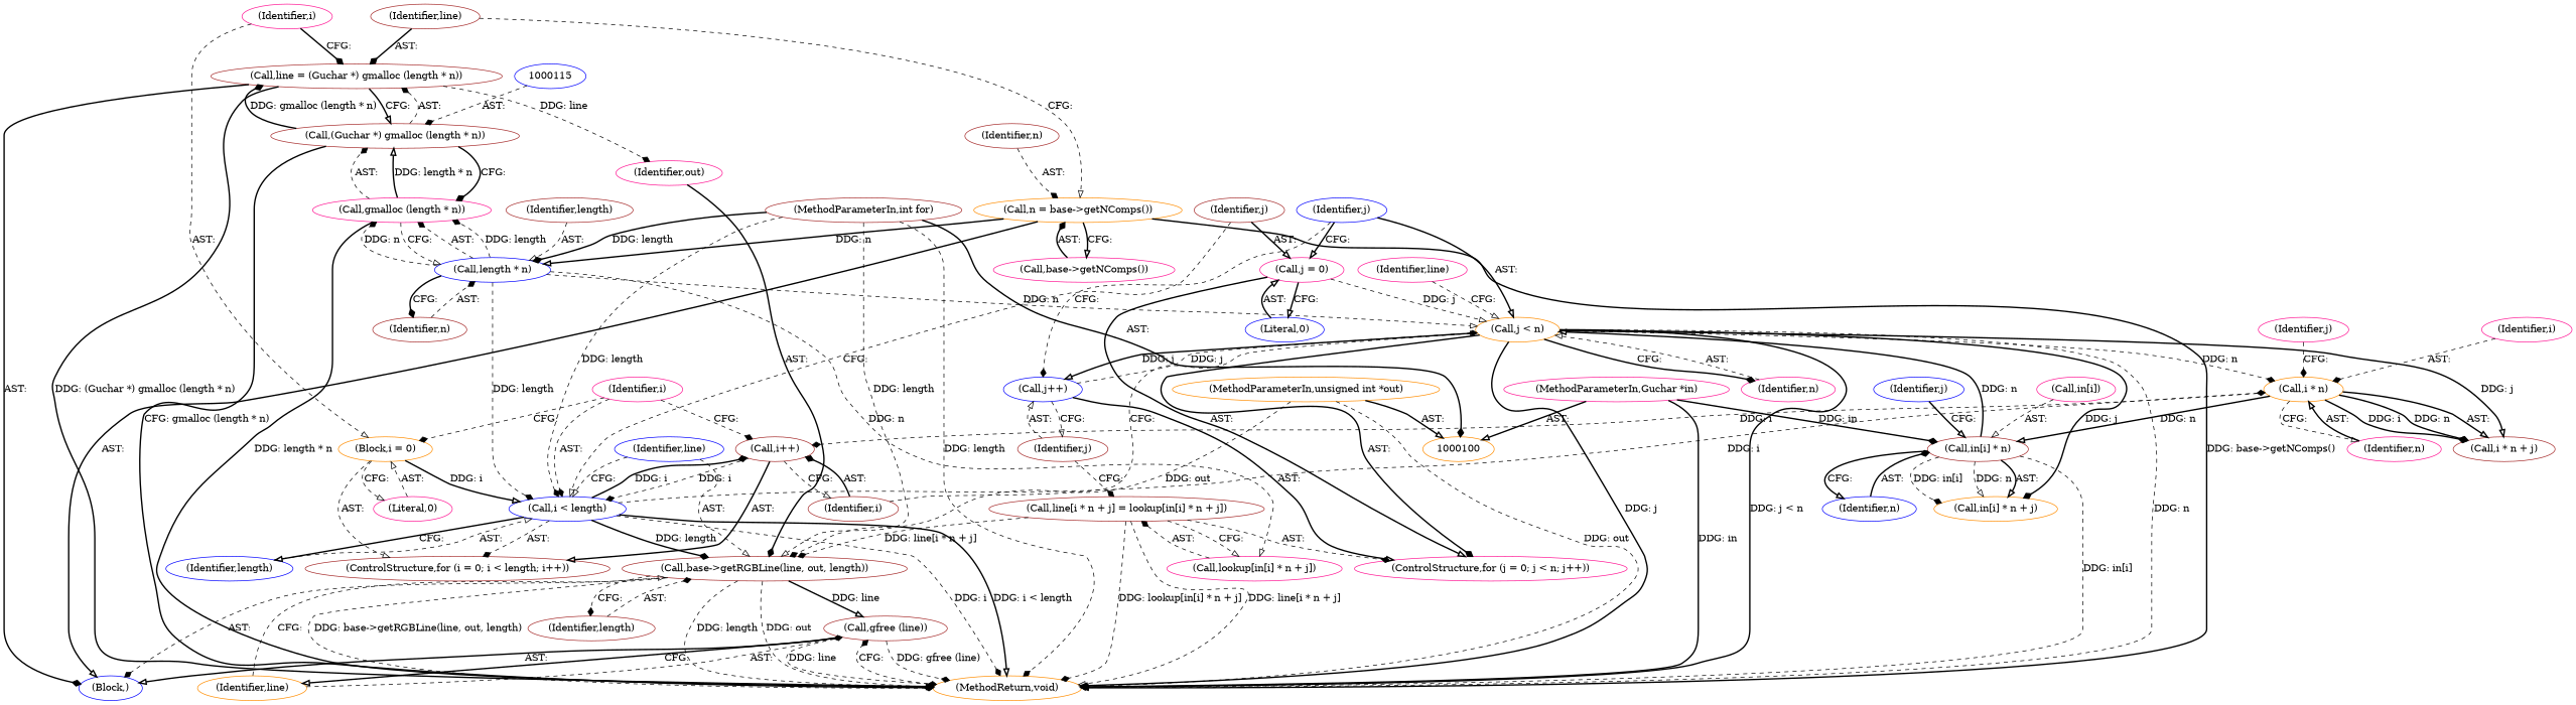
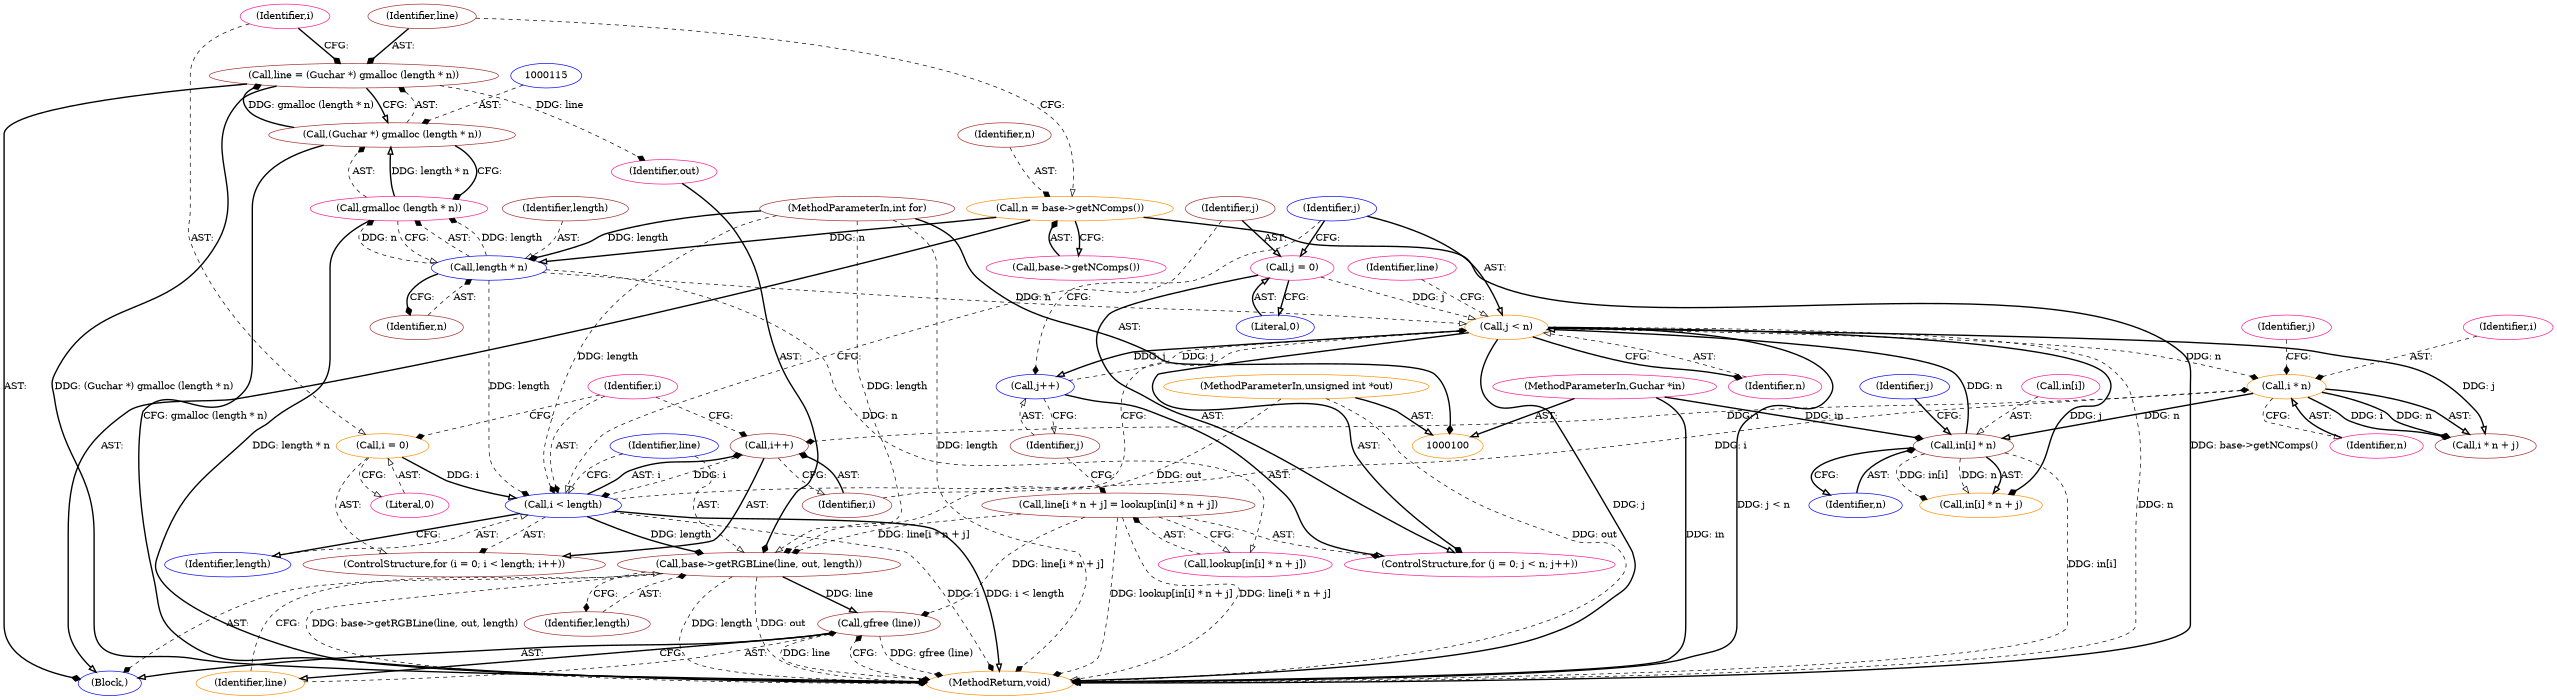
  digraph {
    node [color=brown]
    edge [arrowhead=diamond style=dashed]
    n1 [label="(Call,base->getRGBLine(line, out, length))"]
    n2 [label="(Call,gfree (line))"]
    n3 [color=darkorange label="(MethodReturn,void)"]
    n4 [label="(Identifier,length)"]
    n5 [color=blue label="(Block,)"]
    n6 [color=darkorange label="(Identifier,line)"]
    n7 [label="(Call,line[i * n + j] = lookup[in[i] * n + j])"]
    n8 [color=deeppink label="(ControlStructure,for (j = 0; j < n; j++))"]
    n9 [color=deeppink label="(Call,lookup[in[i] * n + j])"]
    n10 [label="(Call,line = (Guchar *) gmalloc (length * n))"]
    n11 [label="(Call,(Guchar *) gmalloc (length * n))"]
    n12 [color=deeppink label="(Identifier,out)"]
    n13 [color=deeppink label="(Call,gmalloc (length * n))"]
    n14 [color=blue label="(Call,length * n)"]
    n15 [color=blue label="(Call,i < length)"]
    n16 [color=darkorange label="(Call,j < n)"]
    n17 [label="(Identifier,n)"]
    n18 [label="(Call,i++)"]
    n19 [color=darkorange label="(Call,i * n)"]
    n20 [label="(ControlStructure,for (i = 0; i < length; i++))"]
    n21 [color=blue label="(Identifier,length)"]
    n22 [label="(Call,i * n + j)"]
    n23 [color=blue label="(Call,j++)"]
    n24 [color=deeppink label="(Identifier,n)"]
    n25 [color=darkorange label="(Call,in[i] * n + j)"]
    n26 [label="(MethodParameterIn,int for)"]
    1000100 [color=darkorange]
    n28 [color=darkorange label="(Call,n = base->getNComps())"]
    n29 [color=deeppink label="(Call,base->getNComps())"]
    n30 [color=darkorange label="(MethodParameterIn,unsigned int *out)"]
    n31 [label="(Identifier,i)"]
    n32 [label="(Call,in[i] * n)"]
    n33 [color=deeppink label="(Identifier,n)"]
-   n34 [color=darkorange label="(Block,i = 0)"]
+   n34 [color=darkorange label="(Call,i = 0)"]
    n35 [color=deeppink label="(Literal,0)"]
    n36 [color=blue label="(Identifier,n)"]
    n37 [label="(Identifier,j)"]
    n38 [color=deeppink label="(Call,j = 0)"]
    n39 [color=blue label="(Literal,0)"]
    n40 [color=deeppink label="(MethodParameterIn,Guchar *in)"]
    n41 [color=deeppink label="(Identifier,i)"]
    n42 [color=deeppink label="(Identifier,j)"]
    n43 [label="(Identifier,n)"]
    n44 [label="(Identifier,line)"]
    n45 [label="(Identifier,length)"]
    n46 [color=deeppink label="(Identifier,line)"]
    n47 [color=blue label="(Identifier,line)"]
    n48 [label="(Identifier,j)"]
    n49 [color=deeppink label="(Call,in[i])"]
    n50 [color=blue label="(Identifier,j)"]
    n51 [color=deeppink label="(Identifier,i)"]
    n52 [color=deeppink label="(Identifier,i)"]
    n53 [color=blue label="(Identifier,j)"]
    1000115 [color=blue]
    n1 -> n2 [arrowhead=onormal label="DDG: line" style=bold]
    n1 -> n3 [label="DDG: out"]
    n1 -> n3 [label="DDG: base->getRGBLine(line, out, length)"]
    n1 -> n3 [arrowhead=onormal label="DDG: length"]
    n1 -> n4 [label="CFG: "]
    n1 -> n5 [label="AST: "]
    n2 -> n3 [label="DDG: gfree (line)"]
    n2 -> n3 [label="DDG: line"]
    n2 -> n5 [arrowhead=onormal label="AST: " style=bold]
    n2 -> n6 [arrowhead=onormal label="CFG: " style=bold]
    n3 -> n2 [label="CFG: "]
    n4 -> n1 [label="AST: "]
    n6 -> n1 [arrowhead=onormal label="CFG: "]
    n6 -> n2 [label="AST: "]
    n7 -> n1 [label="DDG: line[i * n + j]"]
+   n7 -> n2 [label="DDG: line[i * n + j]"]
    n7 -> n3 [label="DDG: lookup[in[i] * n + j]"]
    n7 -> n3 [arrowhead=onormal label="DDG: line[i * n + j]"]
    n7 -> n8 [label="AST: "]
    n7 -> n9 [arrowhead=onormal label="CFG: "]
    n9 -> n7 [label="AST: "]
    n10 -> n3 [label="DDG: (Guchar *) gmalloc (length * n)" style=bold]
    n10 -> n5 [label="AST: " style=bold]
    n10 -> n11 [arrowhead=onormal label="CFG: " style=bold]
    n10 -> n12 [label="DDG: line"]
    n11 -> n3 [label="CFG: gmalloc (length * n)" style=bold]
    n11 -> n10 [label="AST: "]
    n11 -> n10 [label="DDG: gmalloc (length * n)" style=bold]
    n11 -> n13 [label="CFG: " style=bold]
    n12 -> n1 [label="AST: " style=bold]
    n13 -> n3 [arrowhead=onormal label="DDG: length * n" style=bold]
    n13 -> n11 [label="AST: "]
    n13 -> n11 [arrowhead=onormal label="DDG: length * n" style=bold]
    n13 -> n14 [arrowhead=onormal label="CFG: "]
    n14 -> n9 [arrowhead=onormal label="DDG: n"]
    n14 -> n13 [label="AST: "]
    n14 -> n13 [label="DDG: length"]
    n14 -> n13 [label="DDG: n"]
    n14 -> n15 [label="DDG: length"]
    n14 -> n16 [arrowhead=onormal label="DDG: n"]
    n14 -> n17 [label="CFG: " style=bold]
    n15 -> n1 [label="DDG: length" style=bold]
    n15 -> n3 [label="DDG: i"]
    n15 -> n3 [arrowhead=onormal label="DDG: i < length" style=bold]
-   n15 -> n18 [label="DDG: i" style=bold]
+   n15 -> n18 [label="AST: i" style=bold]
    n15 -> n19 [label="DDG: i"]
    n15 -> n20 [label="AST: "]
    n15 -> n21 [arrowhead=onormal label="CFG: " style=bold]
    n16 -> n3 [arrowhead=onormal label="DDG: j" style=bold]
    n16 -> n3 [label="DDG: j < n" style=bold]
    n16 -> n3 [arrowhead=onormal label="DDG: n"]
    n16 -> n8 [label="AST: " style=bold]
    n16 -> n19 [label="DDG: n"]
    n16 -> n22 [arrowhead=onormal label="DDG: j" style=bold]
    n16 -> n23 [arrowhead=onormal label="DDG: j" style=bold]
    n16 -> n24 [label="CFG: " style=bold]
    n16 -> n25 [label="DDG: j" style=bold]
    n17 -> n14 [label="AST: "]
    n18 -> n15 [label="DDG: i"]
    n18 -> n20 [arrowhead=onormal label="AST: " style=bold]
    n18 -> n31 [arrowhead=onormal label="CFG: "]
    n19 -> n18 [label="DDG: i"]
    n19 -> n22 [arrowhead=onormal label="AST: " style=bold]
    n19 -> n22 [label="DDG: i" style=bold]
    n19 -> n22 [label="DDG: n" style=bold]
    n19 -> n32 [arrowhead=onormal label="DDG: n" style=bold]
    n19 -> n33 [arrowhead=onormal label="CFG: "]
    n21 -> n15 [arrowhead=onormal label="AST: "]
    n23 -> n8 [arrowhead=onormal label="AST: " style=bold]
    n23 -> n16 [label="DDG: j"]
    n23 -> n37 [arrowhead=onormal label="CFG: "]
    n24 -> n16 [arrowhead=onormal label="AST: "]
    n26 -> n1 [arrowhead=onormal label="DDG: length"]
    n26 -> n3 [label="DDG: length"]
    n26 -> n14 [label="DDG: length" style=bold]
    n26 -> n15 [label="DDG: length"]
    n26 -> 1000100 [label="AST: " style=bold]
    n28 -> n3 [arrowhead=onormal label="DDG: base->getNComps()" style=bold]
    n28 -> n5 [arrowhead=onormal label="AST: " style=bold]
    n28 -> n14 [arrowhead=onormal label="DDG: n" style=bold]
    n28 -> n29 [arrowhead=onormal label="CFG: " style=bold]
    n29 -> n28 [label="AST: " style=bold]
    n30 -> n1 [label="DDG: out"]
    n30 -> n3 [arrowhead=onormal label="DDG: out"]
    n30 -> 1000100 [arrowhead=onormal label="AST: " style=bold]
    n31 -> n16 [arrowhead=onormal label="CFG: "]
    n31 -> n18 [label="AST: " style=bold]
    n32 -> n3 [label="DDG: in[i]"]
    n32 -> n16 [arrowhead=onormal label="DDG: n" style=bold]
    n32 -> n25 [arrowhead=onormal label="AST: " style=bold]
    n32 -> n25 [label="DDG: in[i]"]
    n32 -> n25 [arrowhead=onormal label="DDG: n"]
    n32 -> n36 [arrowhead=onormal label="CFG: " style=bold]
    n33 -> n19 [arrowhead=onormal label="AST: " style=bold]
    n34 -> n15 [arrowhead=onormal label="DDG: i" style=bold]
    n34 -> n20 [arrowhead=onormal label="AST: "]
    n34 -> n35 [arrowhead=onormal label="CFG: "]
    n35 -> n34 [arrowhead=onormal label="AST: "]
    n36 -> n32 [label="AST: " style=bold]
    n37 -> n7 [label="CFG: "]
    n37 -> n23 [arrowhead=onormal label="AST: "]
    n38 -> n8 [arrowhead=onormal label="AST: " style=bold]
    n38 -> n16 [arrowhead=onormal label="DDG: j"]
    n38 -> n39 [arrowhead=onormal label="CFG: " style=bold]
    n39 -> n38 [arrowhead=onormal label="AST: " style=bold]
    n40 -> n3 [arrowhead=onormal label="DDG: in" style=bold]
    n40 -> 1000100 [arrowhead=onormal label="AST: " style=bold]
    n40 -> n32 [label="DDG: in" style=bold]
    n41 -> n15 [label="AST: "]
    n41 -> n18 [label="CFG: "]
    n41 -> n34 [label="CFG: "]
    n42 -> n19 [label="CFG: "]
    n43 -> n28 [label="AST: "]
    n44 -> n10 [label="AST: " style=bold]
    n44 -> n28 [arrowhead=onormal label="CFG: "]
    n45 -> n14 [arrowhead=onormal label="AST: "]
    n46 -> n16 [arrowhead=onormal label="CFG: "]
    n47 -> n1 [arrowhead=onormal label="AST: "]
    n47 -> n15 [arrowhead=onormal label="CFG: "]
    n48 -> n15 [arrowhead=onormal label="CFG: "]
    n48 -> n38 [arrowhead=onormal label="AST: " style=bold]
    n49 -> n32 [arrowhead=onormal label="AST: "]
    n50 -> n16 [arrowhead=onormal label="AST: " style=bold]
    n50 -> n23 [label="CFG: "]
    n50 -> n38 [arrowhead=onormal label="CFG: " style=bold]
    n51 -> n10 [label="CFG: " style=bold]
    n51 -> n34 [arrowhead=onormal label="AST: "]
    n52 -> n19 [label="AST: "]
    n53 -> n32 [arrowhead=onormal label="CFG: " style=bold]
    1000115 -> n11 [label="AST: "]
  }
